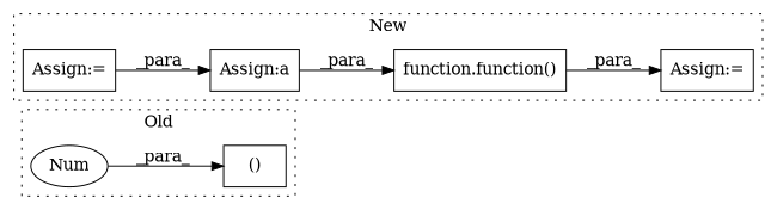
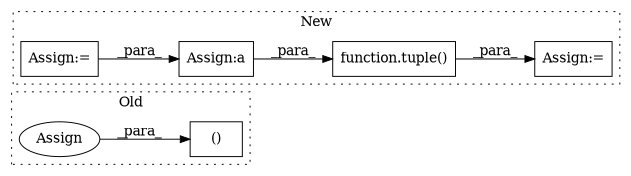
  digraph {
    rankdir=LR
    node [a=68 l=3 shape=box]
    n1 [a=54 l=5 label="()" s=3043]
-   n2 [a=76 label=Num s=3045 shape=ellipse]
-   n3 [a=75 l="6,1" label="function.function()" s="3125,3165"]
+   n2 [a=76 label=Assign s=3045 shape=ellipse]
+   n3 [a=75 l="6,1" label="function.tuple()" s="3125,3165"]
    n4 [label="Assign:=" s=3122]
    n5 [label="Assign:=" s=3055]
    n6 [a=82 label="Assign:a" s=3137]
    subgraph cluster_1 {
      label=Old
      style=dotted
      n1
      n2
    }
    subgraph cluster_2 {
      label=New
      style=dotted
      n3
      n4
      n5
      n6
    }
    n2 -> n1 [label=_para_]
    n3 -> n4 [label=_para_]
    n5 -> n6 [label=_para_]
    n6 -> n3 [label=_para_]
  }
